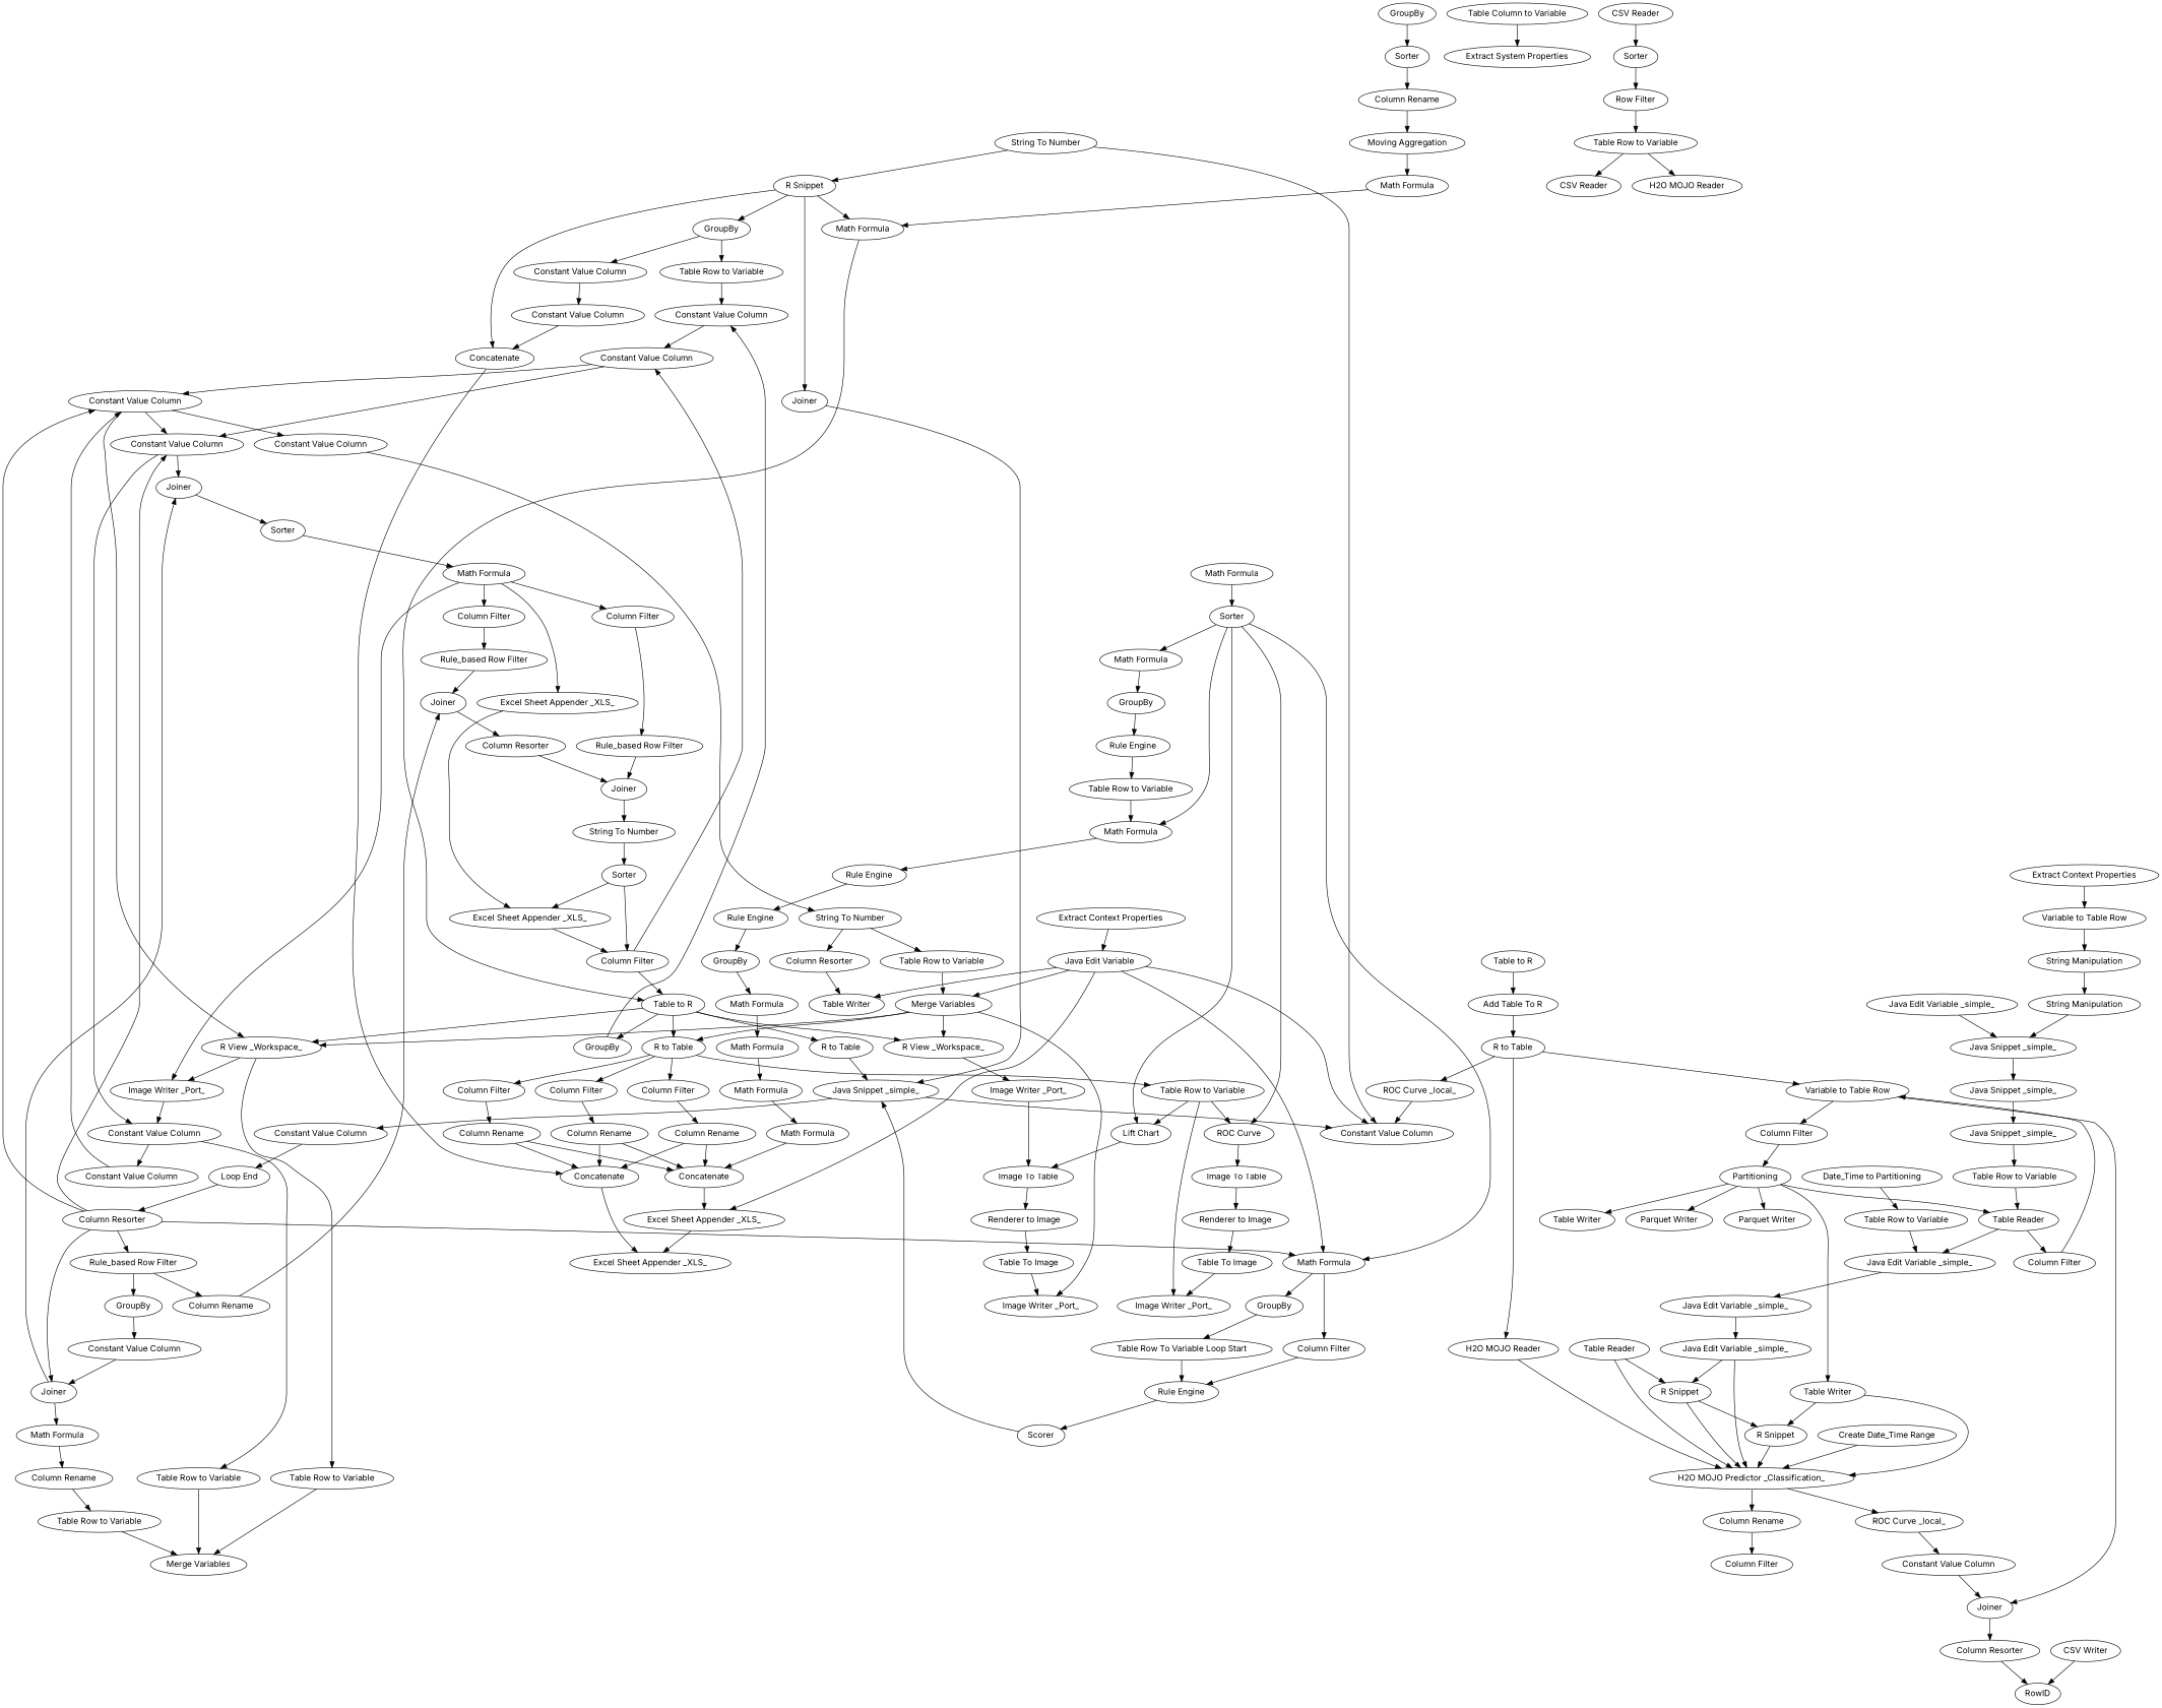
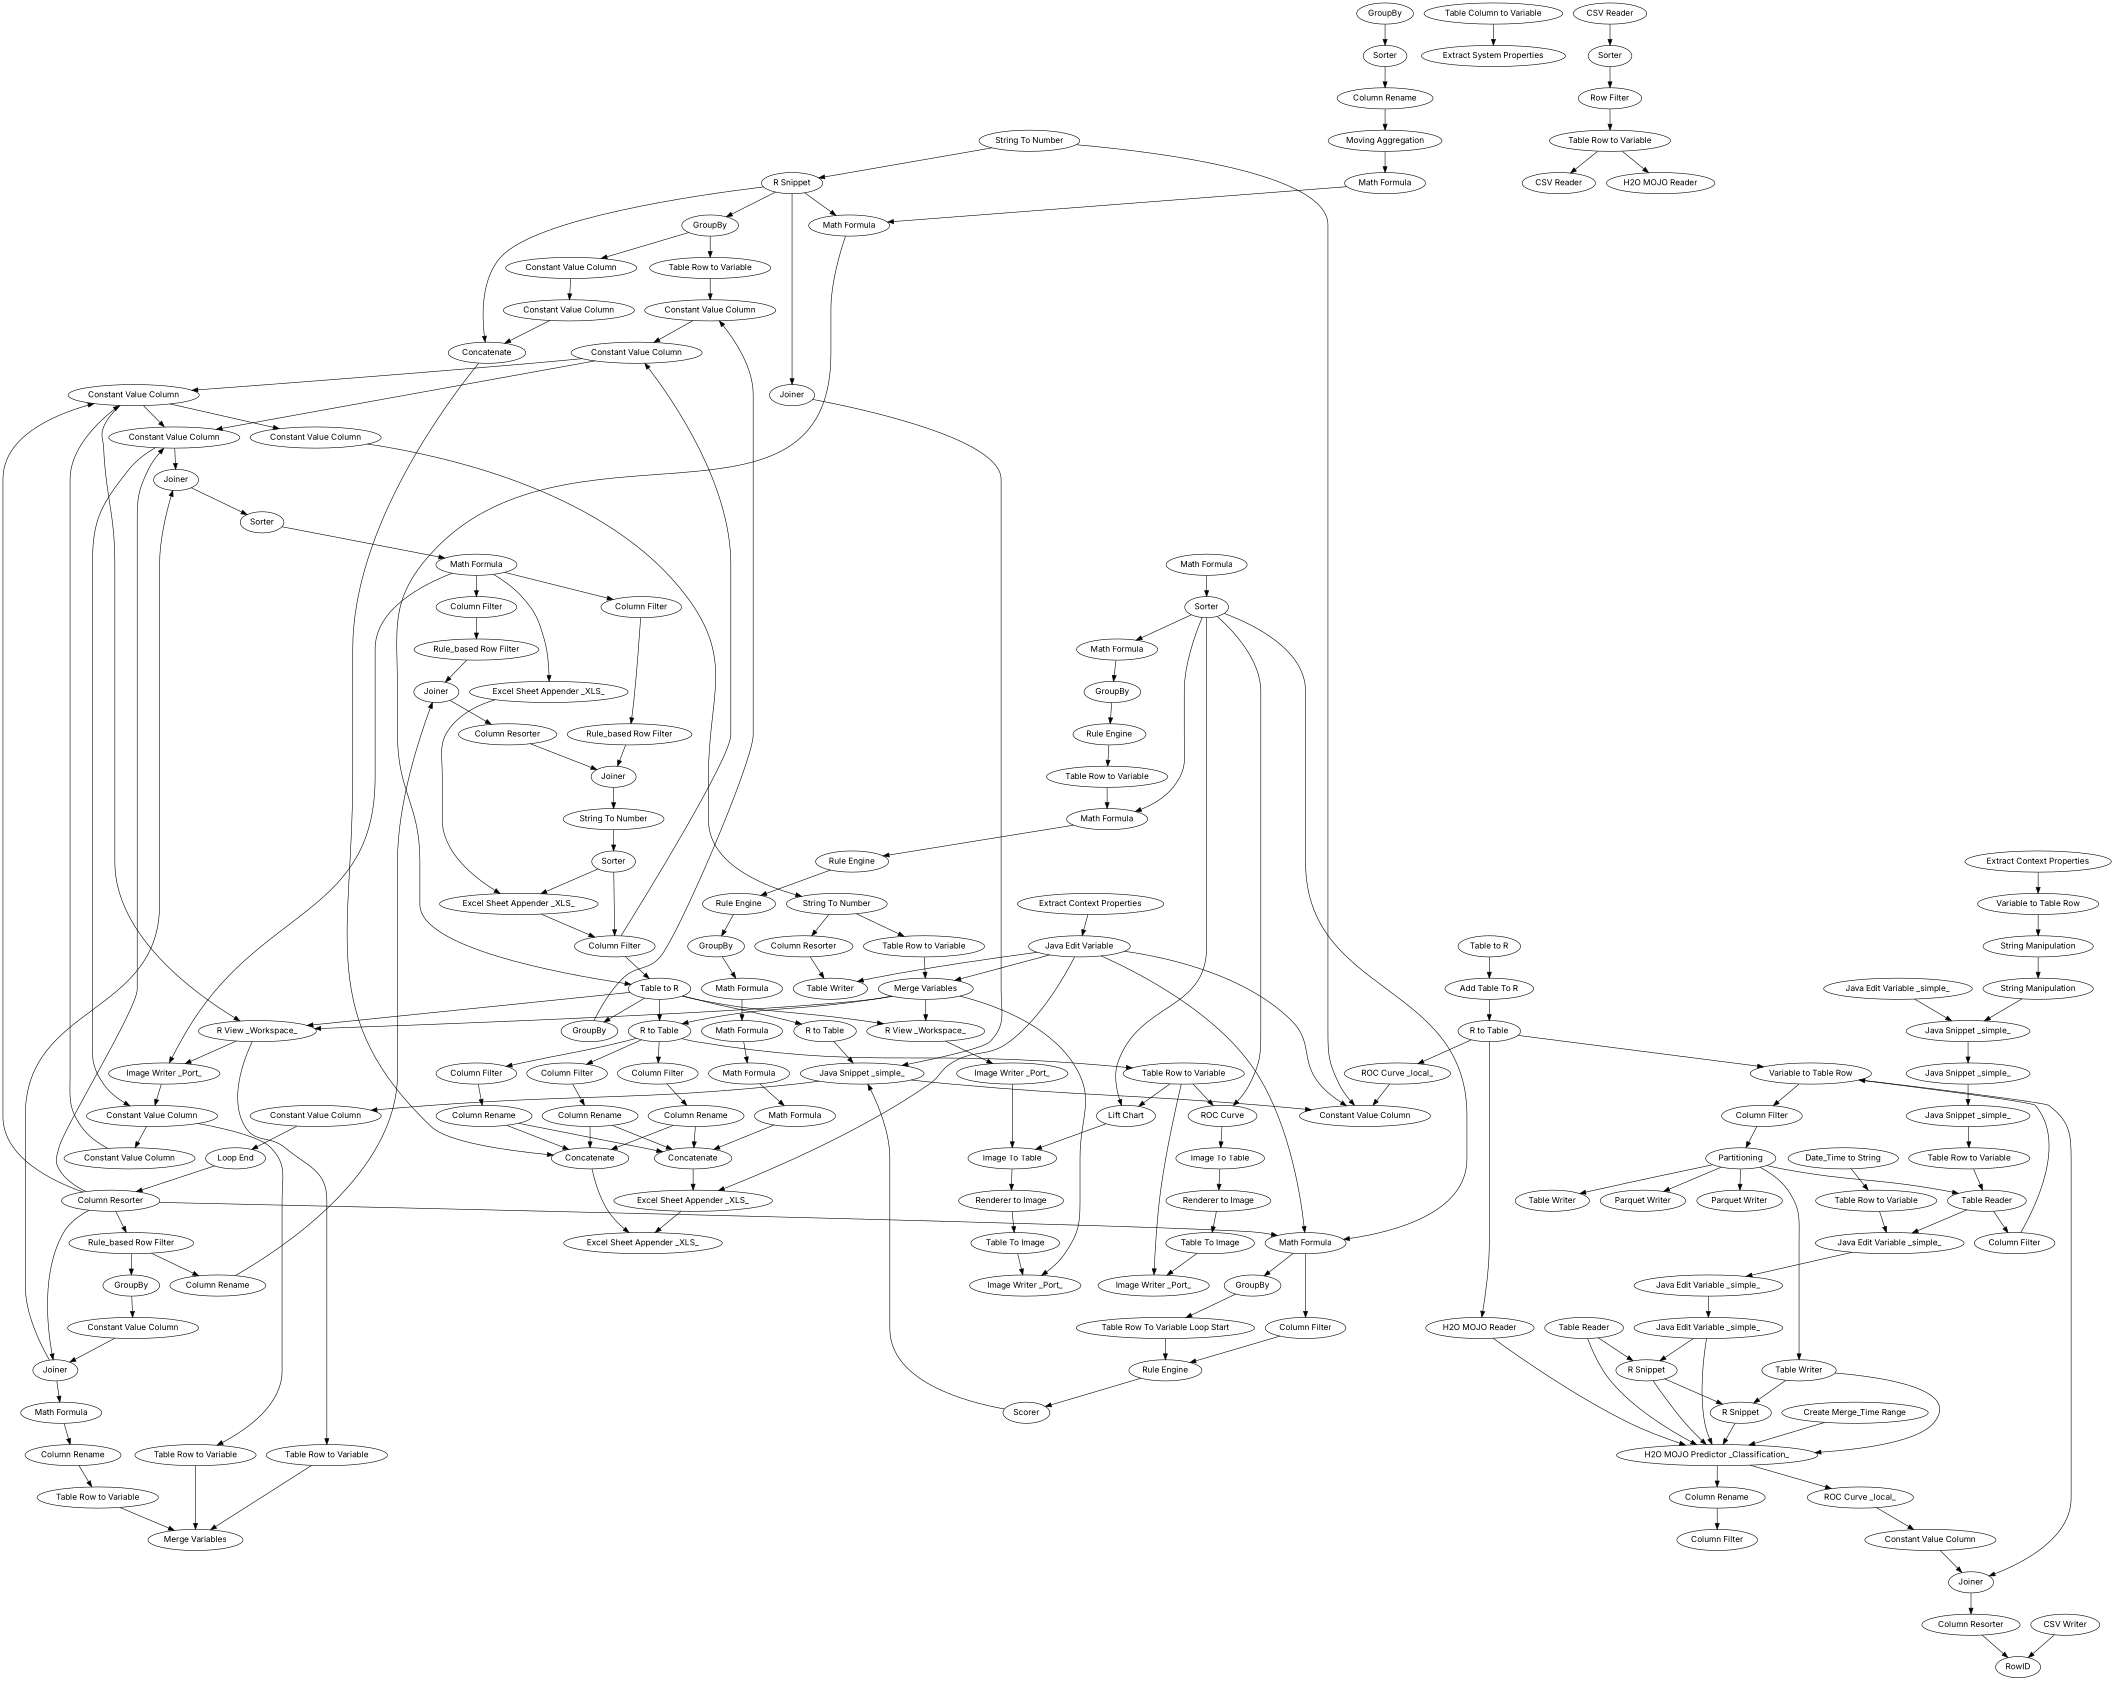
  digraph {
    fontname=Inter
    rankdir=TB
    node [fontname=Inter]
    edge [fontname=Inter]
    n1 [label=GroupBy]
    n2 [label="Table Row to Variable"]
    n3 [label="Constant Value Column"]
    n4 [label="Constant Value Column"]
    n5 [label="Constant Value Column"]
    n6 [label="Constant Value Column"]
    n7 [label="Extract System Properties"]
    n8 [label="Table Column to Variable"]
    n9 [label="Extract Context Properties"]
    n10 [label="Variable to Table Row"]
    n11 [label="String Manipulation"]
    n12 [label="String Manipulation"]
    n13 [label="Table Reader"]
    n14 [label="Column Filter"]
    n15 [label="Java Edit Variable _simple_"]
    n16 [label="Variable to Table Row"]
    n17 [label="Java Edit Variable _simple_"]
    n18 [label=Joiner]
    n19 [label="Column Filter"]
    n20 [label="Table Row To Variable Loop Start"]
    n21 [label="Rule Engine"]
    n22 [label=Scorer]
    n23 [label="Java Snippet _simple_"]
    n24 [label="ROC Curve"]
    n25 [label="Image To Table"]
    n26 [label="Renderer to Image"]
    n27 [label="Table To Image"]
    n28 [label="Constant Value Column"]
    n29 [label="Table Row to Variable"]
    n30 [label="Constant Value Column"]
    n31 [label="Merge Variables"]
    n32 [label="Constant Value Column"]
    n33 [label="R to Table"]
    n34 [label="ROC Curve _local_"]
    n35 [label="H2O MOJO Reader"]
    n36 [label="Constant Value Column"]
    n37 [label="H2O MOJO Predictor _Classification_"]
    n38 [label="Column Resorter"]
    n39 [label=Partitioning]
    n40 [label="Excel Sheet Appender _XLS_"]
    n41 [label="Column Filter"]
    n42 [label="Table to R"]
    n43 [label="R View _Workspace_"]
    n44 [label="R to Table"]
    n45 [label="R View _Workspace_"]
    n46 [label=GroupBy]
    n47 [label="R to Table"]
    n48 [label="Constant Value Column"]
    n49 [label="Constant Value Column"]
    n50 [label="Loop End"]
-   n51 [label="Create Date_Time Range"]
-   n52 [label="Date_Time to Partitioning"]
+   n51 [label="Create Merge_Time Range"]
+   n52 [label="Date_Time to String"]
    n53 [label="Table Row to Variable"]
    n54 [label="Math Formula"]
    n55 [label=GroupBy]
    n56 [label="Rule Engine"]
    n57 [label="Table Row to Variable"]
    n58 [label="ROC Curve _local_"]
    n59 [label="Column Rename"]
    n60 [label="Constant Value Column"]
    n61 [label="Column Filter"]
    n62 [label="String To Number"]
    n63 [label="Table Row to Variable"]
    n64 [label="Column Resorter"]
    n65 [label="Merge Variables"]
    n66 [label="Table Writer"]
    n67 [label="Image Writer _Port_"]
    n68 [label="Table Writer"]
    n69 [label="R Snippet"]
    n70 [label="Constant Value Column"]
    n71 [label="Table Row to Variable"]
    n72 [label="Image Writer _Port_"]
    n73 [label=Joiner]
    n74 [label="Math Formula"]
    n75 [label="Math Formula"]
    n76 [label=Joiner]
    n77 [label="Math Formula"]
    n78 [label=Sorter]
    n79 [label="Column Rename"]
    n80 [label="Math Formula"]
    n81 [label="Math Formula"]
    n82 [label=Concatenate]
    n83 [label="Excel Sheet Appender _XLS_"]
    n84 [label="Excel Sheet Appender _XLS_"]
    n85 [label="Rule Engine"]
    n86 [label=GroupBy]
    n87 [label="Math Formula"]
    n88 [label="Math Formula"]
    n89 [label="Image Writer _Port_"]
    n90 [label="Column Resorter"]
    n91 [label="Math Formula"]
    n92 [label="Rule_based Row Filter"]
    n93 [label="Column Filter"]
    n94 [label=GroupBy]
    n95 [label="Column Rename"]
    n96 [label=GroupBy]
    n97 [label=Sorter]
    n98 [label="Math Formula"]
    n99 [label="Lift Chart"]
    n100 [label="Rule Engine"]
    n101 [label="Image To Table"]
    n102 [label="Table Row to Variable"]
    n103 [label="Column Filter"]
    n104 [label="Column Filter"]
    n105 [label="Column Filter"]
    n106 [label="Image Writer _Port_"]
    n107 [label="Column Rename"]
    n108 [label=Concatenate]
    n109 [label="Table Row to Variable"]
    n110 [label=RowID]
    n111 [label="Java Snippet _simple_"]
    n112 [label="Java Snippet _simple_"]
    n113 [label="Java Snippet _simple_"]
    n114 [label="Math Formula"]
    n115 [label="String To Number"]
    n116 [label=Sorter]
    n117 [label="R Snippet"]
    n118 [label=Concatenate]
    n119 [label=Joiner]
    n120 [label="Table Writer"]
    n121 [label="Parquet Writer"]
    n122 [label="Parquet Writer"]
    n123 [label="Column Rename"]
    n124 [label="Column Rename"]
    n125 [label="Column Filter"]
    n126 [label="Excel Sheet Appender _XLS_"]
    n127 [label="Column Filter"]
    n128 [label="Rule_based Row Filter"]
    n129 [label="Rule_based Row Filter"]
    n130 [label=Joiner]
    n131 [label="R Snippet"]
    n132 [label="CSV Writer"]
    n133 [label="Moving Aggregation"]
    n134 [label="Table Row to Variable"]
    n135 [label="Constant Value Column"]
    n136 [label="Java Edit Variable _simple_"]
    n137 [label="Column Resorter"]
    n138 [label=Joiner]
    n139 [label="CSV Reader"]
    n140 [label=Sorter]
    n141 [label="Row Filter"]
    n142 [label="Table Row to Variable"]
    n143 [label="Renderer to Image"]
    n144 [label="CSV Reader"]
    n145 [label="H2O MOJO Reader"]
    n146 [label="Table to R"]
    n147 [label="Add Table To R"]
    n148 [label="Table To Image"]
    n149 [label="Table Reader"]
    n150 [label="Java Edit Variable"]
    n151 [label=Sorter]
    n152 [label="Column Rename"]
    n153 [label="Extract Context Properties"]
    n154 [label="String To Number"]
    n155 [label="Math Formula"]
    n156 [label="Java Edit Variable _simple_"]
    n157 [label=GroupBy]
    n1 -> n2
    n1 -> n3
    n2 -> n4
    n3 -> n5
    n4 -> n6
    n5 -> n118
    n6 -> n32
    n6 -> n48
    n8 -> n7
    n9 -> n10
    n10 -> n11
    n11 -> n12
    n12 -> n111
    n13 -> n14
    n13 -> n15
    n14 -> n16
    n15 -> n17
    n16 -> n18
    n16 -> n19
    n17 -> n136
    n18 -> n38
    n19 -> n39
    n20 -> n21
    n21 -> n22
    n22 -> n23
    n23 -> n36
    n23 -> n49
    n24 -> n25
    n25 -> n26
    n26 -> n27
    n27 -> n89
    n28 -> n29
    n28 -> n30
    n29 -> n31
    n30 -> n32
    n32 -> n43
    n32 -> n48
    n32 -> n70
    n33 -> n16
    n33 -> n34
    n33 -> n35
    n34 -> n36
    n35 -> n37
    n37 -> n58
    n37 -> n59
    n38 -> n110
    n39 -> n13
    n39 -> n68
    n39 -> n120
    n39 -> n121
    n39 -> n122
    n40 -> n41
    n41 -> n6
    n41 -> n42
    n42 -> n43
    n42 -> n44
    n42 -> n45
    n42 -> n46
    n42 -> n47
    n43 -> n71
    n43 -> n72
    n44 -> n102
    n44 -> n103
    n44 -> n104
    n44 -> n105
    n45 -> n106
    n46 -> n4
    n47 -> n23
    n48 -> n28
    n48 -> n73
    n49 -> n50
    n50 -> n90
    n51 -> n37
    n52 -> n53
    n53 -> n15
    n54 -> n55
    n55 -> n56
    n56 -> n57
    n57 -> n98
    n58 -> n60
    n59 -> n61
    n60 -> n18
    n62 -> n63
    n62 -> n64
    n63 -> n65
    n64 -> n66
    n65 -> n43
    n65 -> n44
    n65 -> n45
    n65 -> n67
    n68 -> n37
    n68 -> n69
    n69 -> n37
    n70 -> n62
    n71 -> n31
    n72 -> n28
    n73 -> n78
    n74 -> n75
    n75 -> n42
    n76 -> n73
    n76 -> n77
    n77 -> n79
    n78 -> n80
    n79 -> n109
    n80 -> n72
    n80 -> n125
    n80 -> n126
    n80 -> n127
    n81 -> n82
    n82 -> n83
    n83 -> n84
    n85 -> n86
    n86 -> n87
    n87 -> n88
    n88 -> n114
    n90 -> n32
    n90 -> n48
    n90 -> n76
    n90 -> n91
    n90 -> n92
    n91 -> n93
    n91 -> n94
    n92 -> n95
    n92 -> n96
    n93 -> n21
    n94 -> n20
    n95 -> n130
    n96 -> n135
    n97 -> n24
    n97 -> n54
    n97 -> n91
    n97 -> n98
    n97 -> n99
    n98 -> n100
    n99 -> n101
    n100 -> n85
    n101 -> n143
    n102 -> n24
    n102 -> n89
    n102 -> n99
    n103 -> n123
    n104 -> n107
    n105 -> n124
    n106 -> n101
    n107 -> n82
    n107 -> n108
    n108 -> n84
    n109 -> n31
    n111 -> n112
    n112 -> n113
    n113 -> n134
    n114 -> n81
    n115 -> n116
    n116 -> n40
    n116 -> n41
    n117 -> n1
    n117 -> n75
    n117 -> n118
    n117 -> n119
    n118 -> n108
    n119 -> n23
    n123 -> n82
    n123 -> n108
    n124 -> n82
    n124 -> n108
    n125 -> n128
    n126 -> n40
    n127 -> n129
    n128 -> n130
    n129 -> n138
    n130 -> n137
    n131 -> n37
    n131 -> n69
    n132 -> n110
    n133 -> n74
    n134 -> n13
    n135 -> n76
    n136 -> n37
    n136 -> n131
    n137 -> n138
    n138 -> n115
    n139 -> n140
    n140 -> n141
    n141 -> n142
    n142 -> n144
    n142 -> n145
    n143 -> n148
    n146 -> n147
    n147 -> n33
    n148 -> n67
    n149 -> n37
    n149 -> n131
    n150 -> n36
    n150 -> n65
    n150 -> n66
    n150 -> n83
    n150 -> n91
    n151 -> n152
    n152 -> n133
    n153 -> n150
    n154 -> n36
    n154 -> n117
    n155 -> n97
    n156 -> n111
    n157 -> n151
  }
